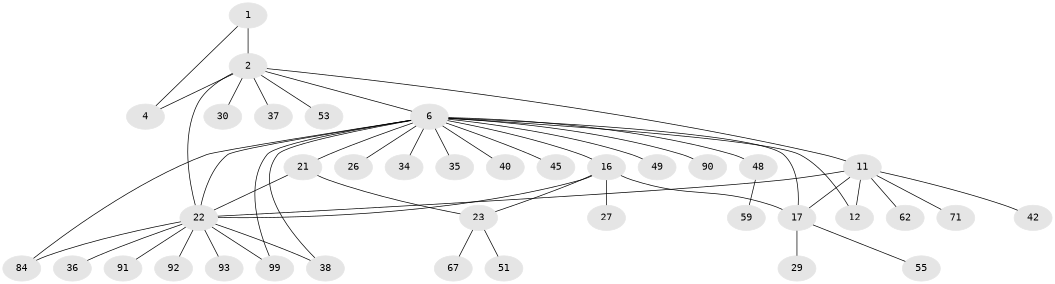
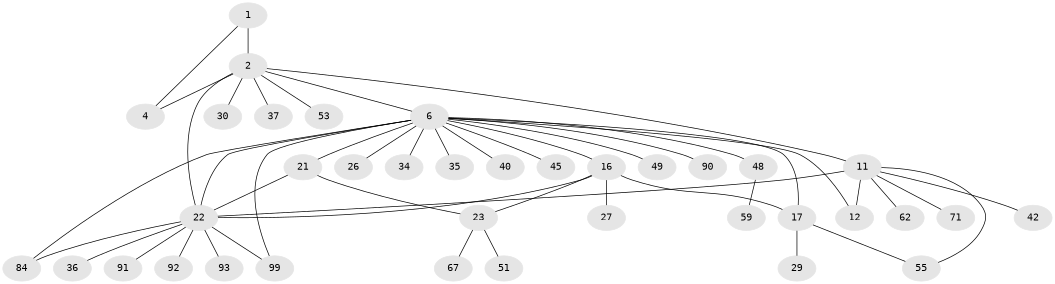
  graph {
    fontname="DejaVu Sans Mono"
    node [color=gray90 fontname="DejaVu Sans Mono" style=filled]
    edge [fontname="DejaVu Sans Mono"]
    1 [super="+56"]
    2 [super="+43+3+69"]
    4 [super="+50"]
    6 [super="+7+8+86+9"]
    11 [super="+14+15+51"]
    22 [super="+24"]
    30 [super="+77"]
    37
    53
    12 [super="+60+13+58"]
    16 [super="+19"]
    17 [super="+20+65+70+85"]
    21 [super="+63+25"]
    26 [super="+100"]
    34
    35
-   38
    40
    45
    48
    49
    84
    90
    99
    42
    62
    71
    36
    91
    92
    93
    27
    23
    29 [super="+76"]
    55
    59
    n37 [label=51 super="+57"]
    67
    1 -- 2 [weight=3]
    1 -- 4
    2 -- 4 [weight=3]
    2 -- 6 [weight=4]
    2 -- 11
    2 -- 22 [weight=2]
    2 -- 30
    2 -- 37
    2 -- 53
    6 -- 22
    6 -- 12
    6 -- 16 [weight=2]
    6 -- 17 [weight=2]
    6 -- 21 [weight=2]
    6 -- 26
    6 -- 34
    6 -- 35 [weight=2]
-   6 -- 38
    6 -- 40
    6 -- 45
    6 -- 48
    6 -- 49
    6 -- 84
    6 -- 90
    6 -- 99
    11 -- 22
    11 -- 12 [weight=6]
-   11 -- 17
+   11 -- 55
    11 -- 42
    11 -- 62
    11 -- 71
-   22 -- 38
    22 -- 84
    22 -- 99
    22 -- 36
    22 -- 91
    22 -- 92
    22 -- 93
    16 -- 22
    16 -- 17 [weight=4]
    16 -- 27
    16 -- 23 [weight=2]
    17 -- 29
    17 -- 55
    21 -- 22 [weight=4]
    21 -- 23 [weight=2]
    48 -- 59
    23 -- n37
    23 -- 67
  }
